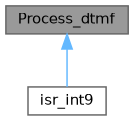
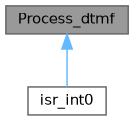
  digraph {
    rankdir=TB
    node [fontname=Helvetica fontsize=10 shape=box style=filled]
    n1 [color=gray40 fillcolor=grey60 fontcolor=black height=0.2 label=Process_dtmf width=0.4]
-   n2 [color=grey40 fillcolor=white height=0.2 label=isr_int9 width=0.4]
+   n2 [color=grey40 fillcolor=white height=0.2 label=isr_int0 width=0.4]
    n1 -> n2 [color=steelblue1 dir=back fontname=Helvetica fontsize=10 labelfontname=Helvetica labelfontsize=10 style=solid]
  }
